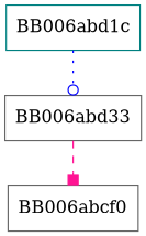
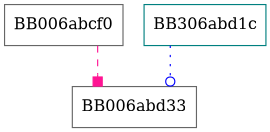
  digraph {
    splines=ortho
    node [color=gray40 shape=box]
    BB006abcf0
    BB006abd33
-   BB006abd1c [color=teal]
-   BB006abd33 -> BB006abcf0 [arrowhead=box color=deeppink style=dashed]
+   BB006abd1c [color=teal label=BB306abd1c]
+   BB006abcf0 -> BB006abd33 [arrowhead=box color=deeppink style=dashed]
    BB006abd1c -> BB006abd33 [arrowhead=odot color=blue style=dotted]
  }
